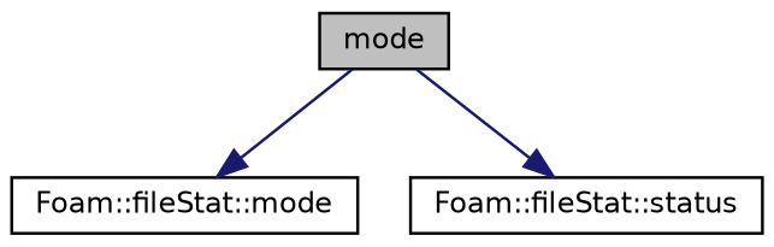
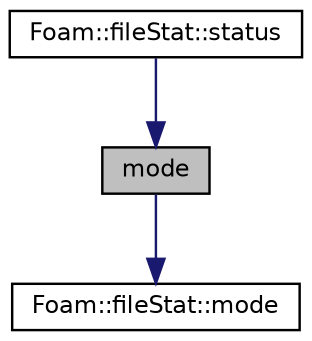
  digraph {
    rankdir=TB
    node [color=black fontname=Helvetica fontsize=10 shape=record]
    edge [color=midnightblue fontname=Helvetica fontsize=10 labelfontname=Helvetica labelfontsize=10 style=solid]
    n1 [fillcolor=grey75 fontcolor=black height=0.2 label=mode style=filled width=0.4]
    n2 [height=0.2 label="Foam::fileStat::mode" width=0.4]
    n3 [height=0.2 label="Foam::fileStat::status" width=0.4]
    n1 -> n2
-   n1 -> n3
+   n3 -> n1
  }
